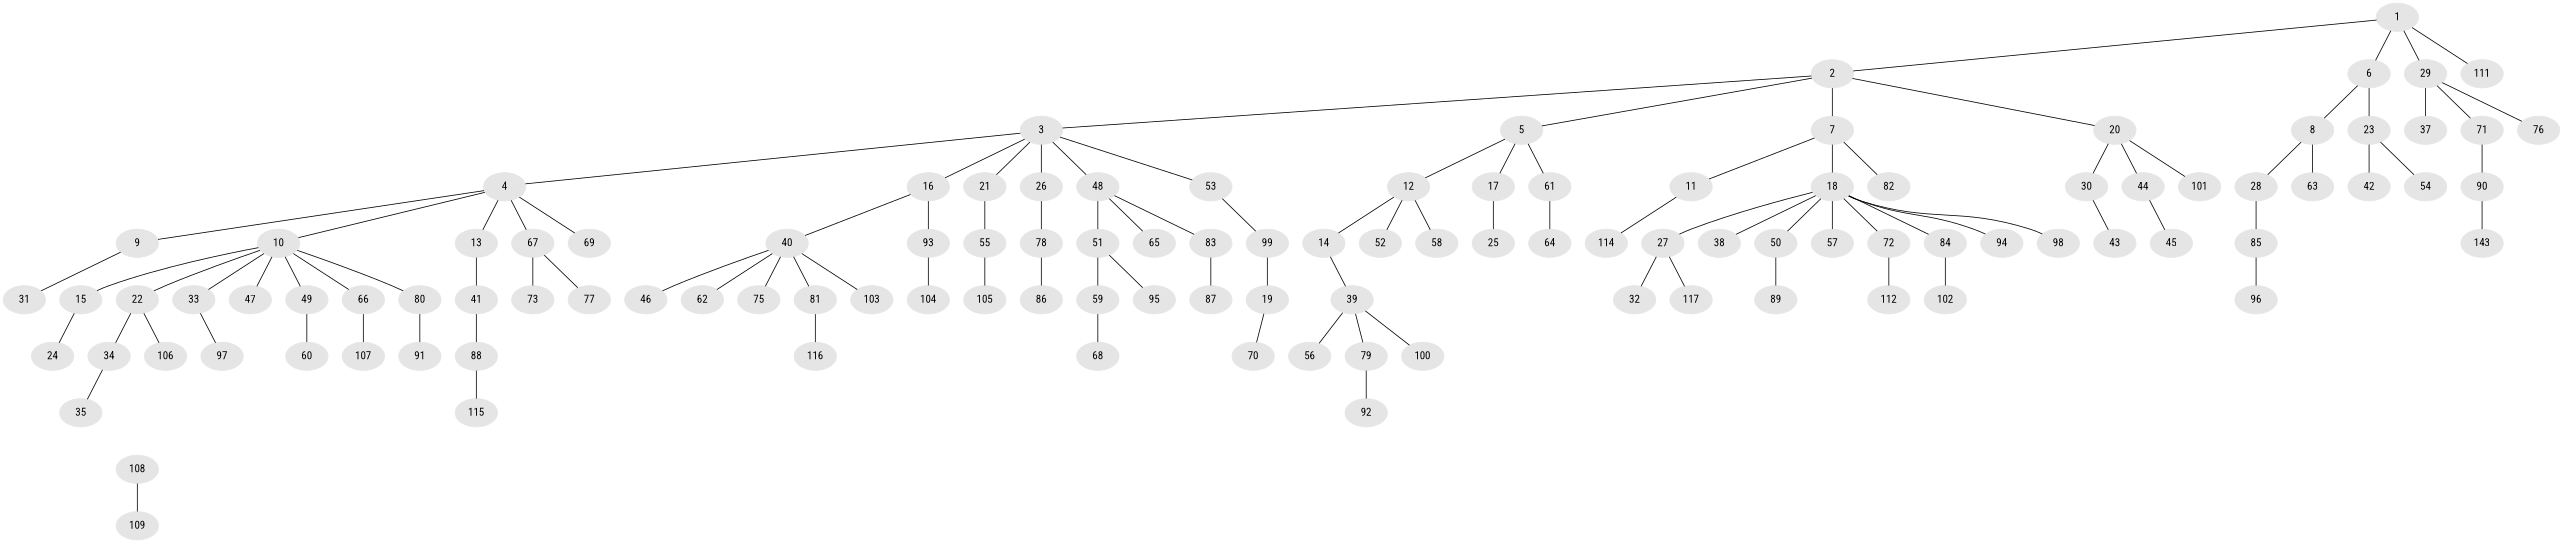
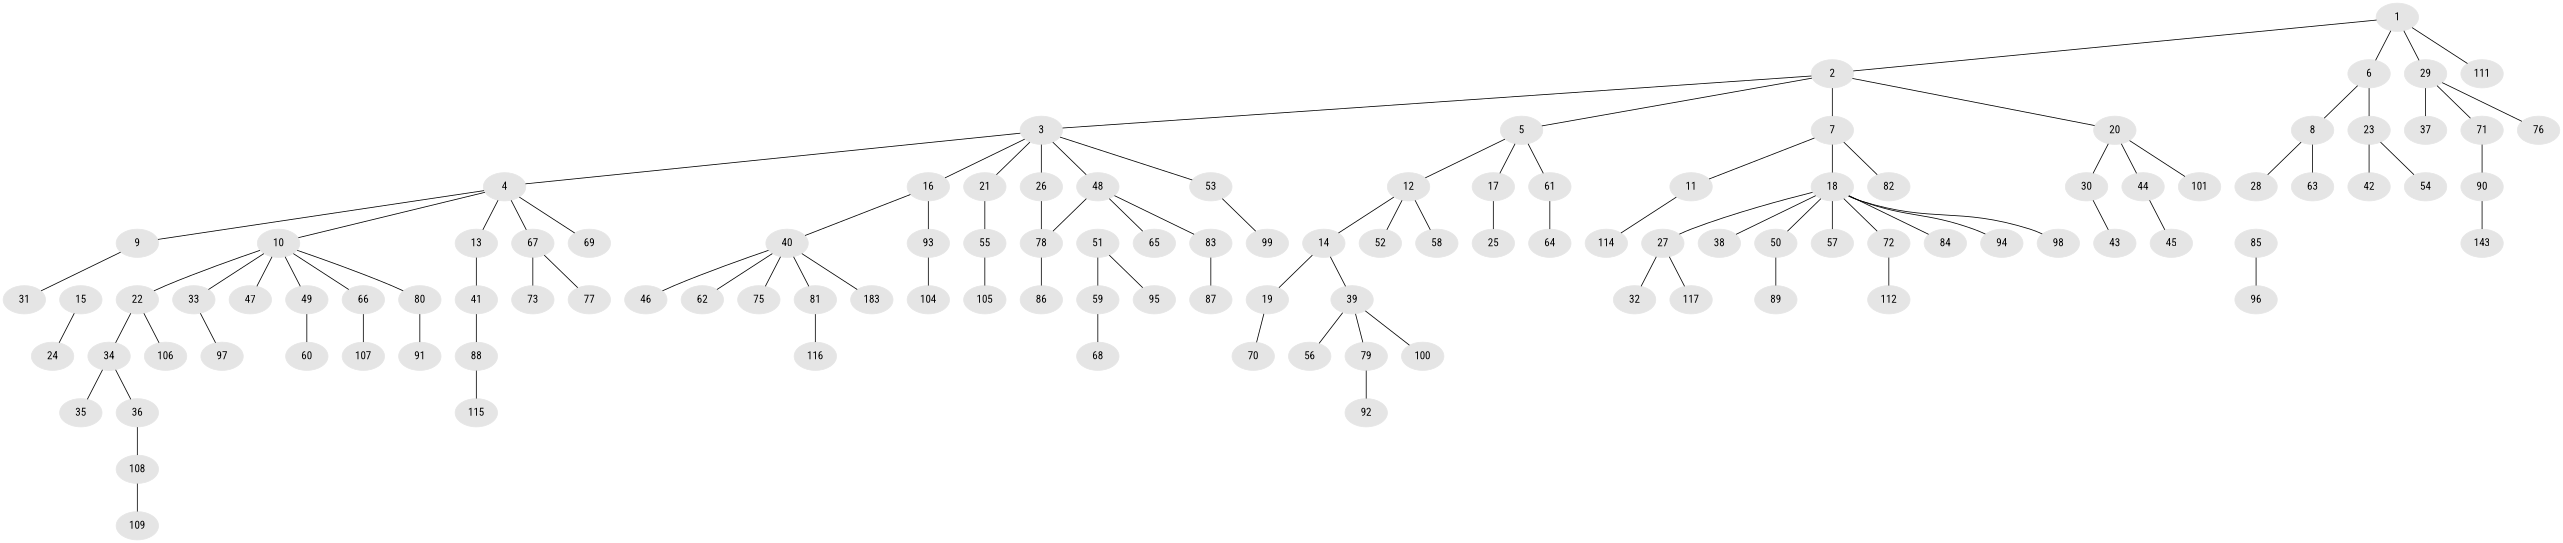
  graph {
    fontname="Roboto Condensed"
    node [color=gray90 fontname="Roboto Condensed" style=filled]
    edge [fontname="Roboto Condensed"]
    1
    2
    6
    29
    111
    3
    5
    7
    20
    8
    23
    37
    71
    76
    4
    16
    21
    26
    48
    53
    12
    17
    61
    11
    18
    82
    30
    44
    101
    9
    10
    13
    67
    69
    40
    93
    55
    78
    51
    65
    83
    99
    31
    15
    22
    33
    47
    49
    66
    80
    41
    73
    77
    14
    52
    58
    25
    64
    28
    63
    42
    54
    114
    27
    38
    50
    57
    72
    84
    94
    98
    85
    24
    34
    106
    97
    60
    107
    91
    19
    39
    88
    70
    56
    79
    100
    46
    62
    75
    81
-   103
+   103 [label=183]
    104
    32
    n94 [label=117]
    89
    112
-   102
    43
    45
    105
    35
+   36
    86
    96
    90
    108
    109
    92
    116
    115
    59
    95
    68
    87
    n115 [label=143]
    1 -- 2
    1 -- 6
    1 -- 29
    1 -- 111
    2 -- 3
    2 -- 5
    2 -- 7
    2 -- 20
    6 -- 8
    6 -- 23
    29 -- 37
    29 -- 71
    29 -- 76
    3 -- 4
    3 -- 16
    3 -- 21
    3 -- 26
    3 -- 48
    3 -- 53
    5 -- 12
    5 -- 17
    5 -- 61
    7 -- 11
    7 -- 18
    7 -- 82
    20 -- 30
    20 -- 44
    20 -- 101
    8 -- 28
    8 -- 63
    23 -- 42
    23 -- 54
    71 -- 90
    4 -- 9
    4 -- 10
    4 -- 13
    4 -- 67
    4 -- 69
    16 -- 40
    16 -- 93
    21 -- 55
    26 -- 78
-   48 -- 51
+   48 -- 78
    48 -- 65
    48 -- 83
    53 -- 99
    12 -- 14
    12 -- 52
    12 -- 58
    17 -- 25
    61 -- 64
    11 -- 114
    18 -- 27
    18 -- 38
    18 -- 50
    18 -- 57
    18 -- 72
    18 -- 84
    18 -- 94
    18 -- 98
    30 -- 43
    44 -- 45
    9 -- 31
-   10 -- 15
    10 -- 22
    10 -- 33
    10 -- 47
    10 -- 49
    10 -- 66
    10 -- 80
    13 -- 41
    67 -- 73
    67 -- 77
    40 -- 46
    40 -- 62
    40 -- 75
    40 -- 81
    40 -- 103
    93 -- 104
    55 -- 105
    78 -- 86
    51 -- 59
    51 -- 95
    83 -- 87
    15 -- 24
    22 -- 34
    22 -- 106
    33 -- 97
    49 -- 60
    66 -- 107
    80 -- 91
    41 -- 88
-   99 -- 19
+   14 -- 19
    14 -- 39
-   28 -- 85
    27 -- 32
    27 -- n94
    50 -- 89
    72 -- 112
-   84 -- 102
    85 -- 96
    34 -- 35
+   34 -- 36
    19 -- 70
    39 -- 56
    39 -- 79
    39 -- 100
    88 -- 115
    79 -- 92
    81 -- 116
+   36 -- 108
    90 -- n115
    108 -- 109
    59 -- 68
  }
